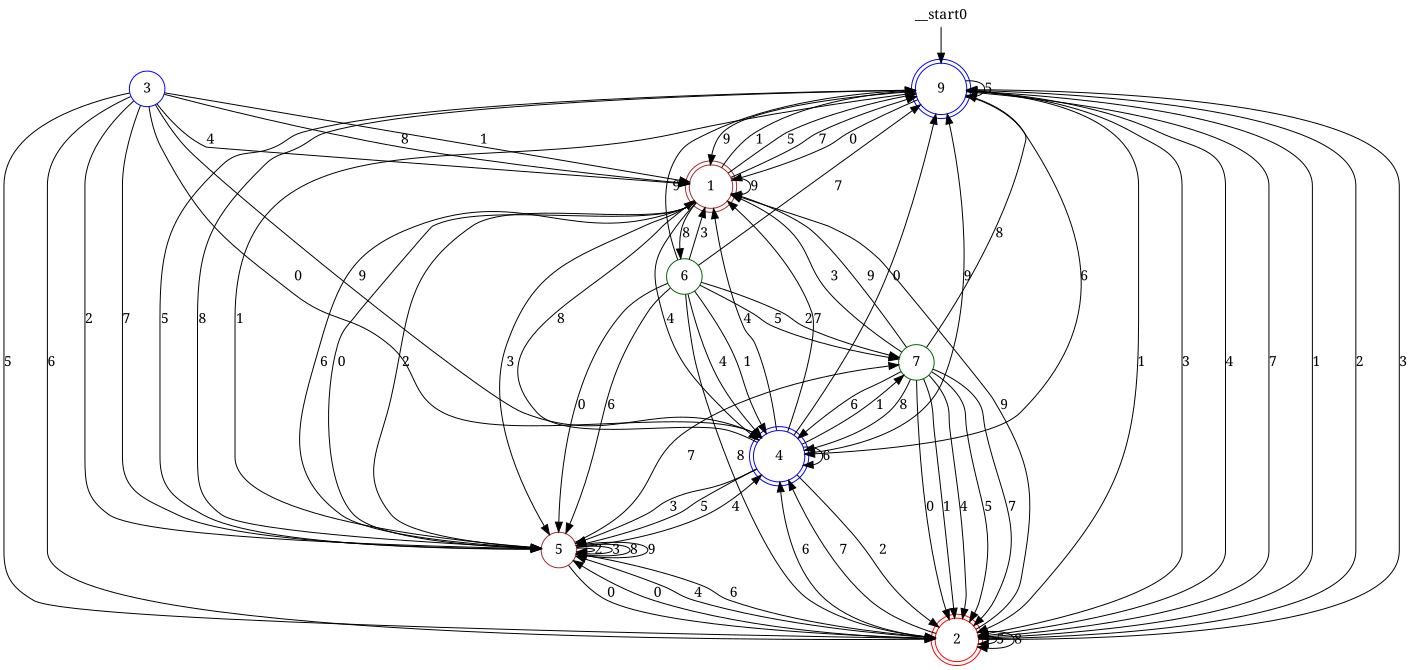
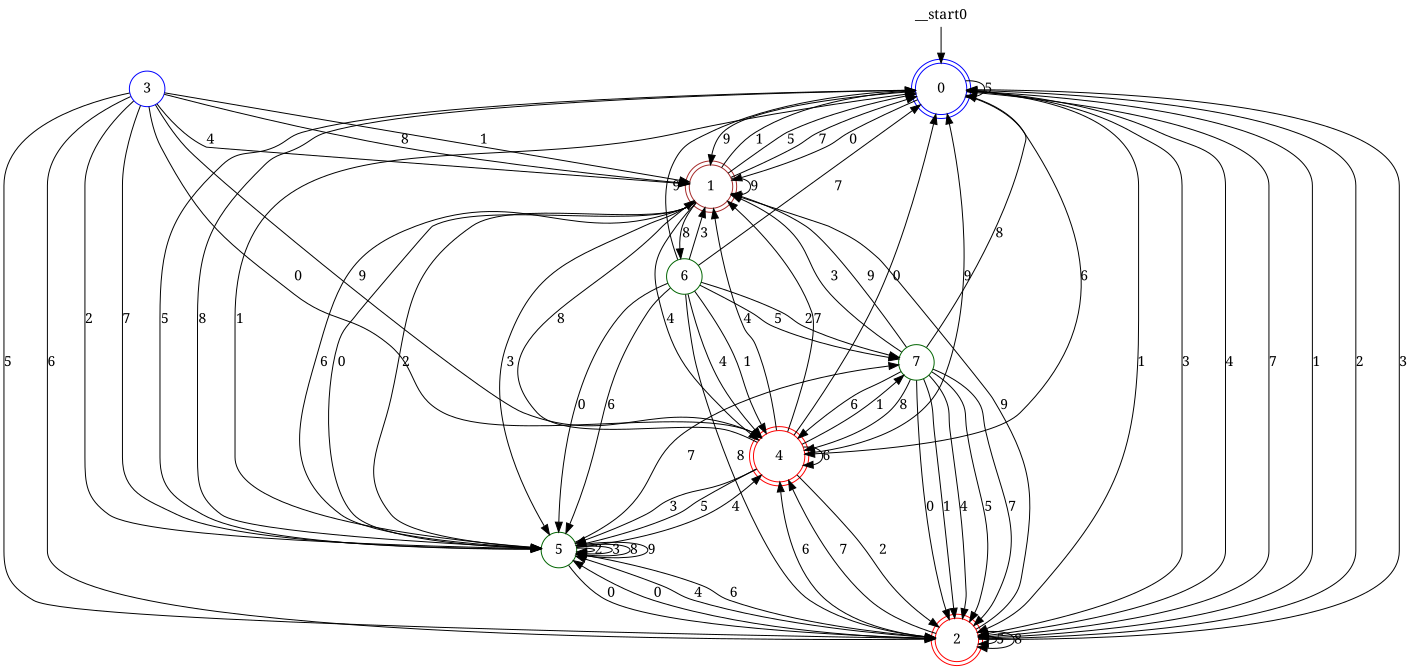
  digraph {
    fontname="Noto Serif"
    node [color=blue fontname="Noto Serif" shape=doublecircle]
    edge [fontname="Noto Serif"]
-   n1 [label=9]
+   n1 [label=0]
    n2 [color=brown label=1]
    n3 [color=red label=2]
-   n4 [label=4]
-   n5 [color=brown label=5 shape=circle]
+   n4 [color=red label=4]
+   n5 [color=darkgreen label=5 shape=circle]
    n6 [color=darkgreen label=6 shape=circle]
    n7 [label=3 shape=circle]
    n8 [color=darkgreen label=7 shape=circle]
    __start0 [height=0 shape=none width=0]
    n1 -> n1 [label=5]
    n1 -> n2 [label=0]
    n1 -> n2 [label=9]
    n1 -> n3 [label=1]
    n1 -> n3 [label=3]
    n1 -> n3 [label=4]
    n1 -> n3 [label=7]
    n1 -> n4 [label=6]
    n1 -> n5 [label=8]
    n2 -> n1 [label=1]
    n2 -> n1 [label=5]
    n2 -> n1 [label=7]
    n2 -> n2 [label=9]
    n2 -> n4 [label=4]
    n2 -> n5 [label=0]
    n2 -> n5 [label=2]
    n2 -> n5 [label=3]
    n2 -> n5 [label=6]
    n2 -> n6 [label=8]
    n3 -> n1 [label=1]
    n3 -> n1 [label=2]
    n3 -> n1 [label=3]
    n3 -> n2 [label=9]
    n3 -> n3 [label=5]
    n3 -> n3 [label=8]
    n3 -> n4 [label=6]
    n3 -> n4 [label=7]
    n3 -> n5 [label=0]
    n3 -> n5 [label=4]
    n4 -> n1 [label=0]
    n4 -> n1 [label=9]
    n4 -> n2 [label=4]
    n4 -> n2 [label=7]
    n4 -> n2 [label=8]
    n4 -> n3 [label=2]
    n4 -> n4 [label=6]
    n4 -> n5 [label=3]
    n4 -> n5 [label=5]
    n4 -> n8 [label=1]
    n5 -> n1 [label=1]
    n5 -> n1 [label=5]
    n5 -> n3 [label=0]
    n5 -> n3 [label=6]
    n5 -> n4 [label=4]
    n5 -> n5 [label=2]
    n5 -> n5 [label=3]
    n5 -> n5 [label=8]
    n5 -> n5 [label=9]
    n5 -> n8 [label=7]
    n6 -> n1 [label=7]
    n6 -> n1 [label=9]
    n6 -> n2 [label=3]
    n6 -> n3 [label=8]
    n6 -> n4 [label=1]
    n6 -> n4 [label=4]
    n6 -> n5 [label=0]
    n6 -> n5 [label=6]
    n6 -> n8 [label=2]
    n6 -> n8 [label=5]
    n7 -> n2 [label=1]
    n7 -> n2 [label=4]
    n7 -> n2 [label=8]
    n7 -> n3 [label=5]
    n7 -> n3 [label=6]
    n7 -> n4 [label=0]
    n7 -> n4 [label=9]
    n7 -> n5 [label=2]
    n7 -> n5 [label=7]
    n8 -> n1 [label=8]
    n8 -> n2 [label=3]
    n8 -> n2 [label=9]
    n8 -> n3 [label=0]
    n8 -> n3 [label=1]
    n8 -> n3 [label=4]
    n8 -> n3 [label=5]
    n8 -> n3 [label=7]
    n8 -> n4 [label=6]
    n8 -> n4 [label=8]
    __start0 -> n1
  }
